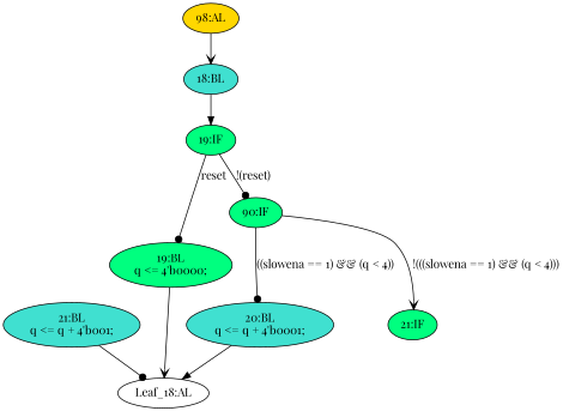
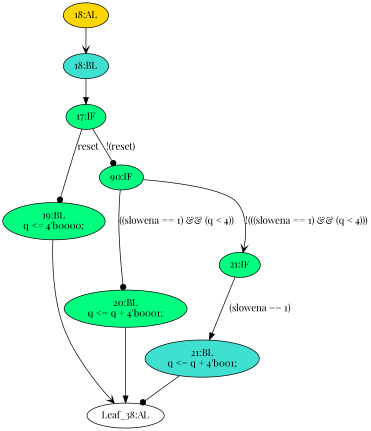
  strict digraph {
    fontname="Playfair Display"
    node [fillcolor=springgreen fontname="Playfair Display" statements="[]" style=filled typ=Block]
    edge [arrowhead=dot cond="[]" fontname="Playfair Display" lineno=None]
    n1 [ast="<pyverilog.vparser.ast.Block object at 0x7f9f51aa1350>" fillcolor=turquoise label="18:BL"]
-   n2 [ast="<pyverilog.vparser.ast.IfStatement object at 0x7f9f51f98350>" label="19:IF" typ=IfStatement]
+   n2 [ast="<pyverilog.vparser.ast.IfStatement object at 0x7f9f51f98350>" label="17:IF" typ=IfStatement]
    n3 [ast="<pyverilog.vparser.ast.Block object at 0x7f9f51f98e50>" label="19:BL\nq <= 4'b0000;" statements="[<pyverilog.vparser.ast.NonblockingSubstitution object at 0x7f9f5c78fd10>]"]
    n4 [ast="<pyverilog.vparser.ast.IfStatement object at 0x7f9f51a83b10>" label="90:IF" typ=IfStatement]
-   n5 [def_var="['q']" label="Leaf_18:AL" fillcolor="" statements="" style="" typ=""]
-   n6 [ast="<pyverilog.vparser.ast.Block object at 0x7f9f51a83fd0>" fillcolor=turquoise label="20:BL\nq <= q + 4'b0001;" statements="[<pyverilog.vparser.ast.NonblockingSubstitution object at 0x7f9f51aa1050>]"]
+   n5 [def_var="['q']" label="Leaf_38:AL" fillcolor="" statements="" style="" typ=""]
+   n6 [ast="<pyverilog.vparser.ast.Block object at 0x7f9f51a83fd0>" label="20:BL\nq <= q + 4'b0001;" statements="[<pyverilog.vparser.ast.NonblockingSubstitution object at 0x7f9f51aa1050>]"]
    n7 [ast="<pyverilog.vparser.ast.IfStatement object at 0x7f9f51a83c50>" label="21:IF" typ=IfStatement]
    n8 [ast="<pyverilog.vparser.ast.Block object at 0x7f9f51a83cd0>" fillcolor=turquoise label="21:BL\nq <= q + 4'b001;" statements="[<pyverilog.vparser.ast.NonblockingSubstitution object at 0x7f9f51a83d10>]"]
-   n9 [ast="<pyverilog.vparser.ast.Always object at 0x7f9f51aa13d0>" clk_sens=True fillcolor=gold label="98:AL" sens="['clk']" typ=Always use_var="['reset', 'q', 'slowena']"]
+   n9 [ast="<pyverilog.vparser.ast.Always object at 0x7f9f51aa13d0>" clk_sens=True fillcolor=gold label="18:AL" sens="['clk']" typ=Always use_var="['reset', 'q', 'slowena']"]
    n1 -> n2 [arrowhead=normal]
    n2 -> n3 [cond="['reset']" label=reset lineno=19]
    n2 -> n4 [cond="['reset']" label="!(reset)" lineno=19]
    n3 -> n5 [arrowhead=vee]
    n4 -> n6 [cond="['slowena', 'q']" label="((slowena == 1) && (q < 4))" lineno=20]
    n4 -> n7 [arrowhead=vee cond="['slowena', 'q']" label="!(((slowena == 1) && (q < 4)))" lineno=20]
    n6 -> n5 [arrowhead=normal]
+   n7 -> n8 [arrowhead=normal cond="['slowena']" label="(slowena == 1)" lineno=21]
    n8 -> n5
    n9 -> n1 [arrowhead=vee]
  }
